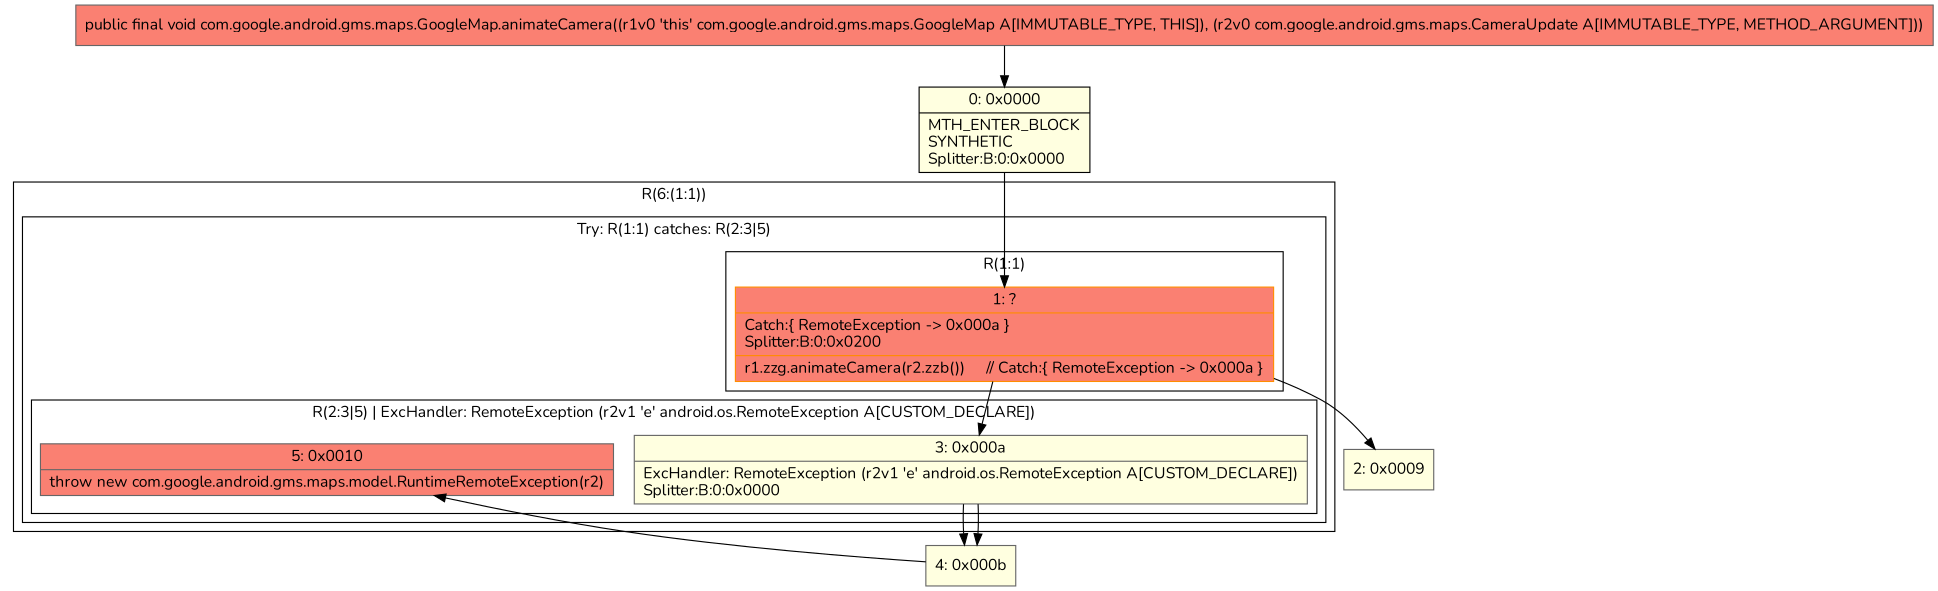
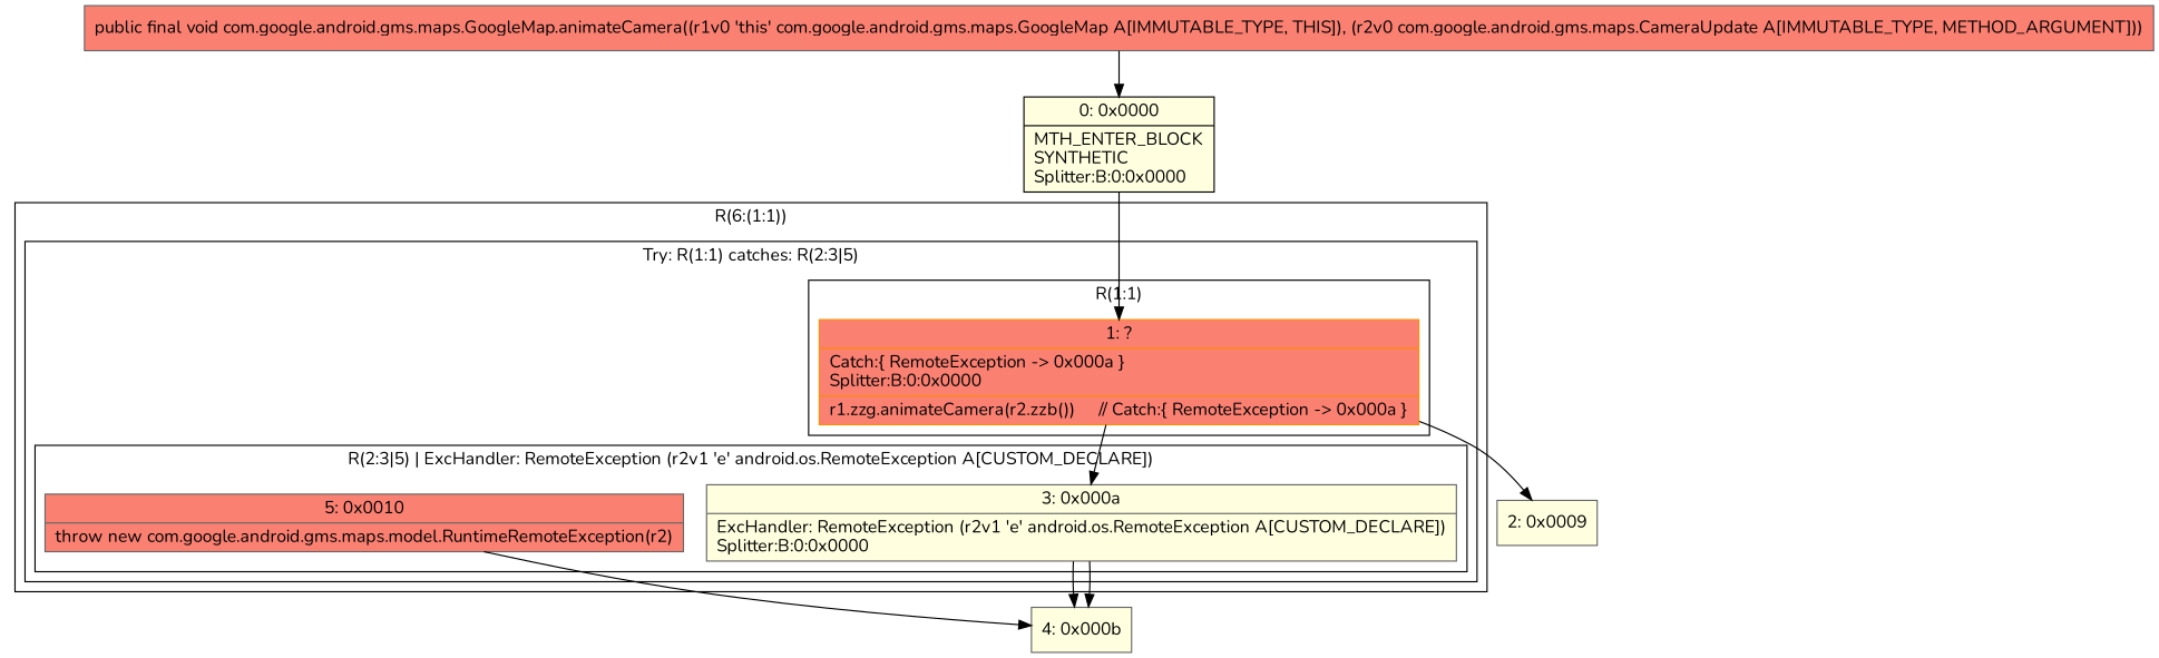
  digraph {
    fontname=Nunito
    node [color=gray40 fillcolor=lightyellow fontname=Nunito shape=record style=filled]
    edge [fontname=Nunito]
-   n1 [color=darkorange fillcolor=salmon label="{1\:\ ?|Catch:\{ RemoteException \-\> 0x000a \}\lSplitter:B:0:0x0200\l|r1.zzg.animateCamera(r2.zzb())     \/\/ Catch:\{ RemoteException \-\> 0x000a \}\l}"]
+   n1 [color=darkorange fillcolor=salmon label="{1\:\ ?|Catch:\{ RemoteException \-\> 0x000a \}\lSplitter:B:0:0x0000\l|r1.zzg.animateCamera(r2.zzb())     \/\/ Catch:\{ RemoteException \-\> 0x000a \}\l}"]
    n2 [label="{3\:\ 0x000a|ExcHandler: RemoteException (r2v1 'e' android.os.RemoteException A[CUSTOM_DECLARE])\lSplitter:B:0:0x0000\l}"]
    n3 [fillcolor=salmon label="{5\:\ 0x0010|throw new com.google.android.gms.maps.model.RuntimeRemoteException(r2)\l}"]
    n4 [label="{2\:\ 0x0009}"]
    n5 [label="{4\:\ 0x000b}"]
    n6 [color=black label="{0\:\ 0x0000|MTH_ENTER_BLOCK\lSYNTHETIC\lSplitter:B:0:0x0000\l}"]
    n7 [fillcolor=salmon label="{public final void com.google.android.gms.maps.GoogleMap.animateCamera((r1v0 'this' com.google.android.gms.maps.GoogleMap A[IMMUTABLE_TYPE, THIS]), (r2v0 com.google.android.gms.maps.CameraUpdate A[IMMUTABLE_TYPE, METHOD_ARGUMENT])) }"]
    subgraph cluster_1 {
      label="R(6:(1:1))"
      subgraph cluster_2 {
        label="Try: R(1:1) catches: R(2:3|5)"
        subgraph cluster_3 {
          label="R(1:1)"
          n1
        }
        subgraph cluster_4 {
          label="R(2:3|5) | ExcHandler: RemoteException (r2v1 'e' android.os.RemoteException A[CUSTOM_DECLARE])\l"
          n2
          n3
        }
      }
    }
    subgraph cluster_5 {
      label="R(2:3|5) | ExcHandler: RemoteException (r2v1 'e' android.os.RemoteException A[CUSTOM_DECLARE])\l"
    }
    n1 -> n2
    n1 -> n4
    n2 -> n5
    n2 -> n5
-   n5 -> n3
+   n3 -> n5
    n6 -> n1
    n7 -> n6
  }
